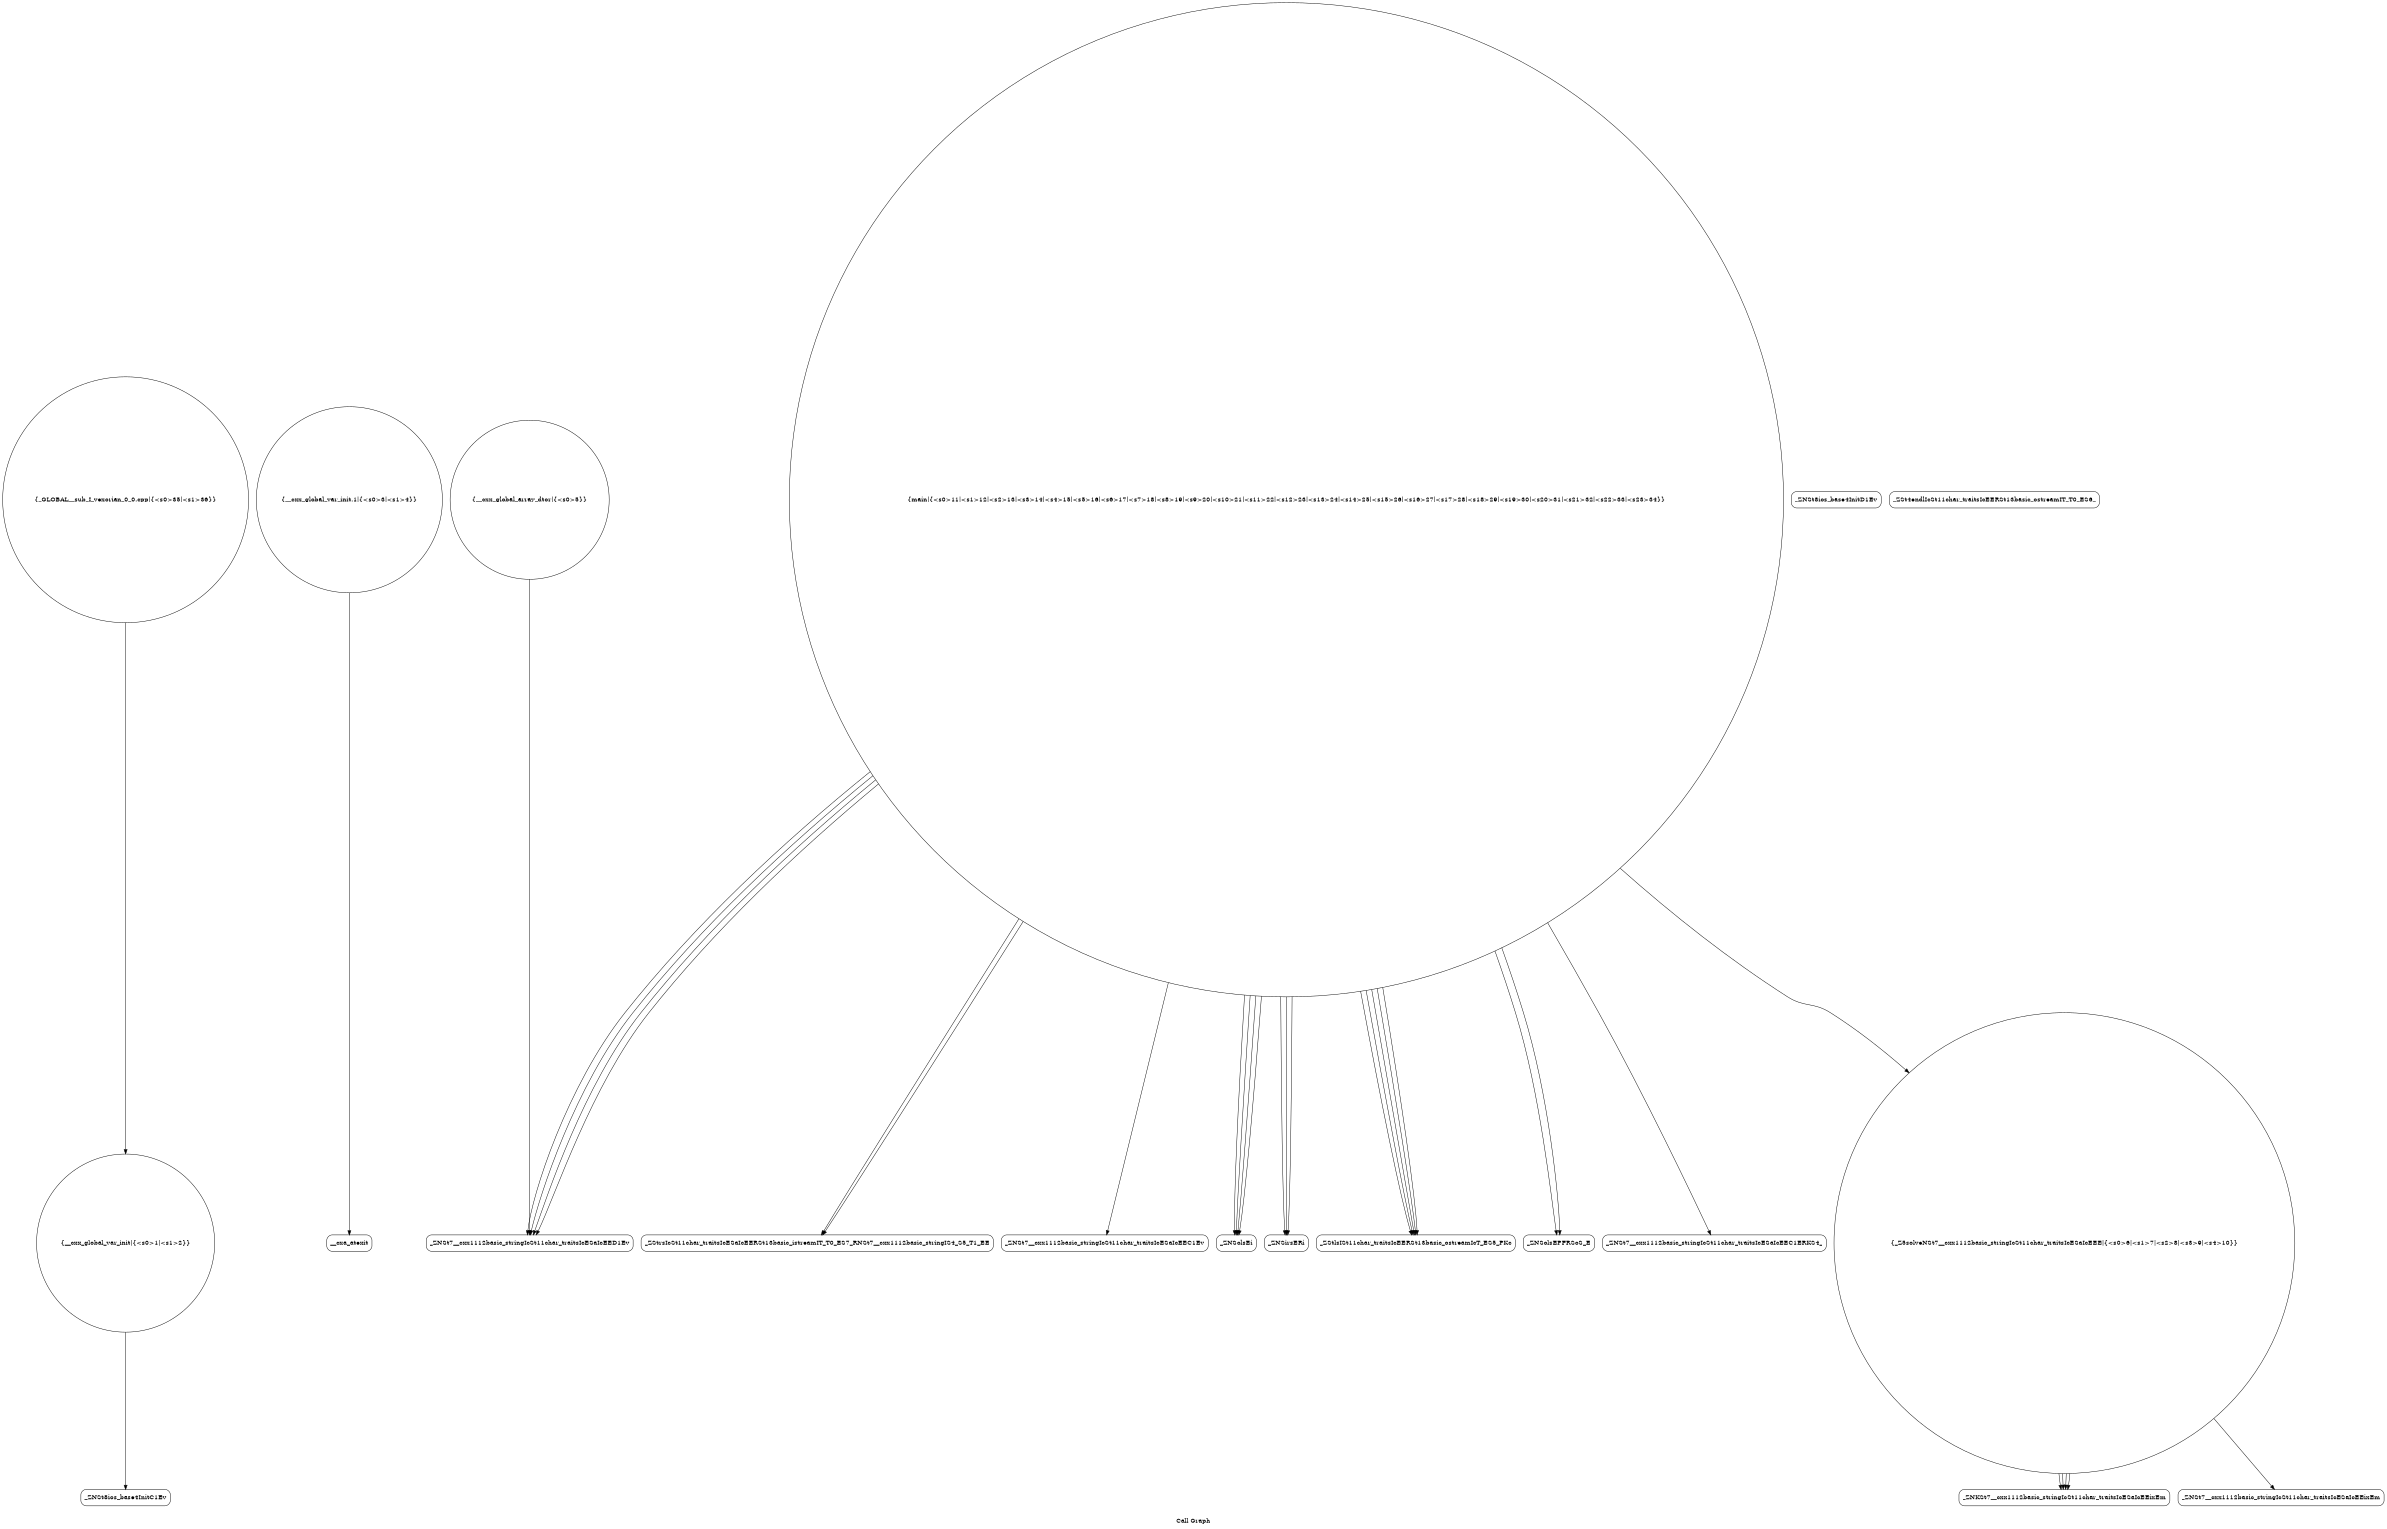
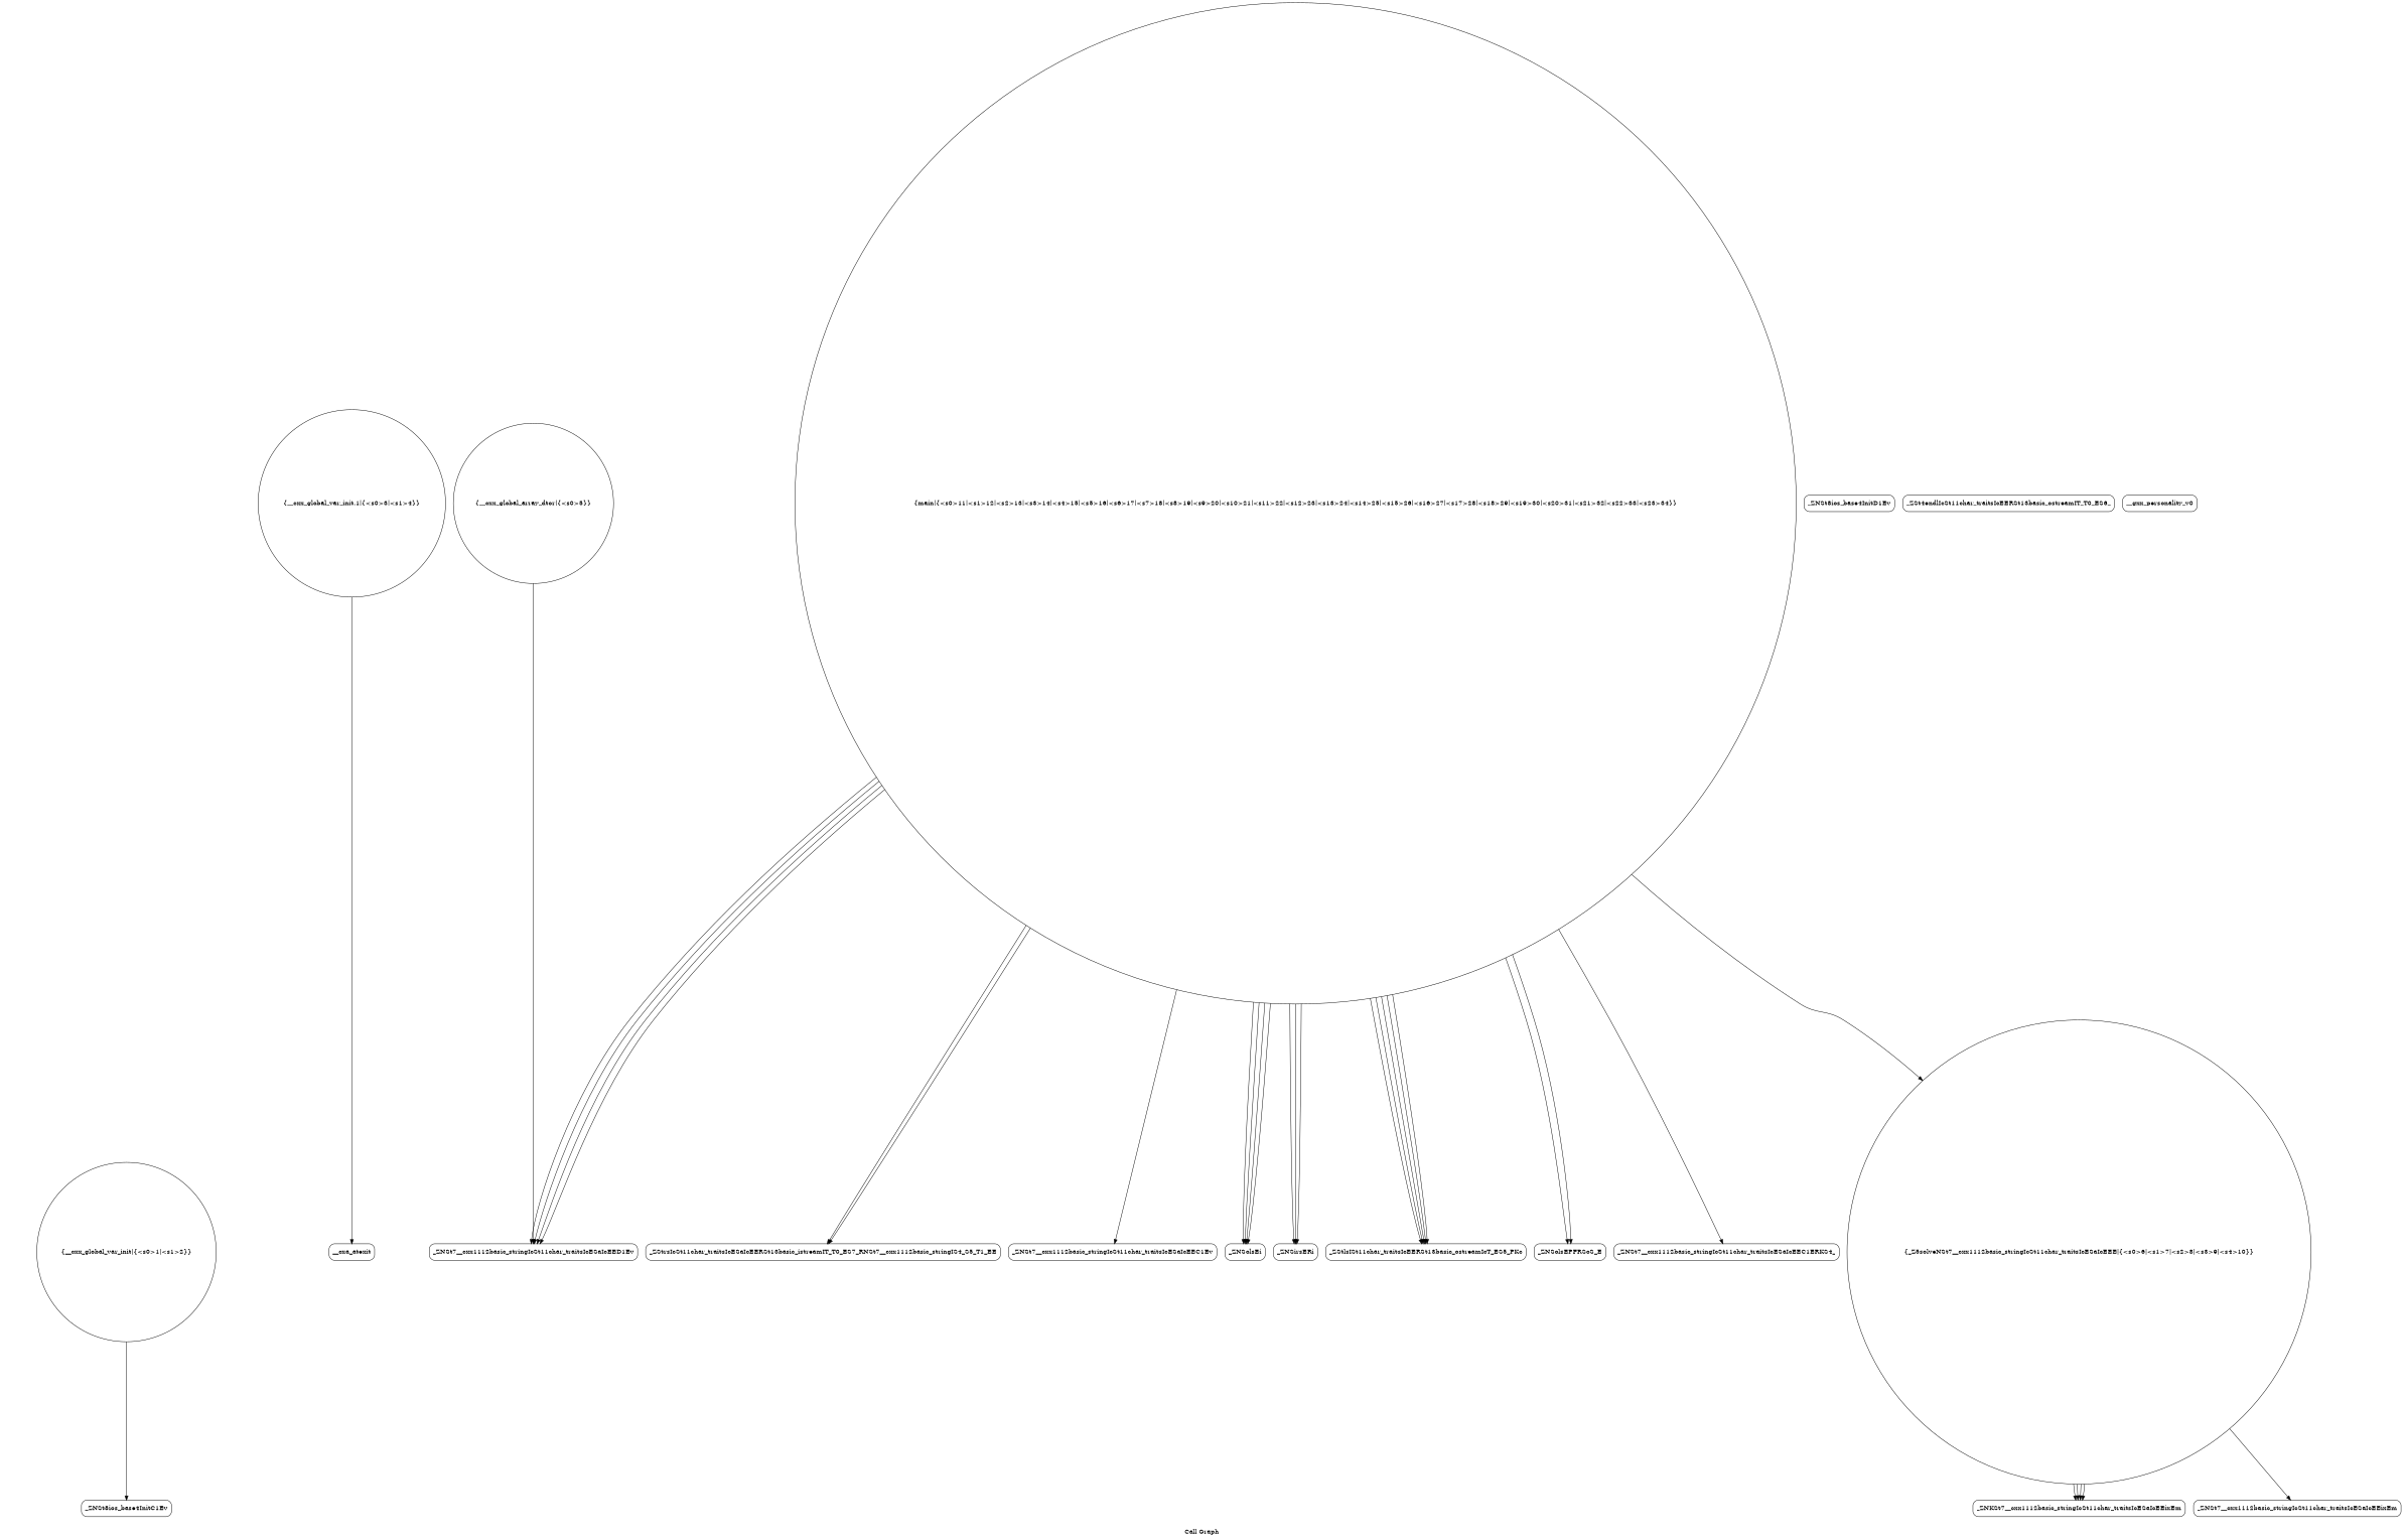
  digraph {
    label="Call Graph"
    node [shape=Mrecord]
    edge [color=black tailport=s0]
    n1 [label="{__cxx_global_var_init|{<s0>1|<s1>2}}" shape=circle]
    n2 [label="{_ZNSt8ios_base4InitC1Ev}"]
    n3 [label="{__cxa_atexit}"]
    n4 [label="{_ZNSt7__cxx1112basic_stringIcSt11char_traitsIcESaIcEED1Ev}"]
    n5 [label="{_ZStrsIcSt11char_traitsIcESaIcEERSt13basic_istreamIT_T0_ES7_RNSt7__cxx1112basic_stringIS4_S5_T1_EE}"]
-   n6 [label="{_GLOBAL__sub_I_vexorian_0_0.cpp|{<s0>35|<s1>36}}" shape=circle]
    n7 [label="{__cxx_global_var_init.1|{<s0>3|<s1>4}}" shape=circle]
    n8 [label="{_ZNSt7__cxx1112basic_stringIcSt11char_traitsIcESaIcEEC1Ev}"]
    n9 [label="{_ZNSt8ios_base4InitD1Ev}"]
    n10 [label="{_ZNKSt7__cxx1112basic_stringIcSt11char_traitsIcESaIcEEixEm}"]
    n11 [label="{_ZNSolsEi}"]
    n12 [label="{main|{<s0>11|<s1>12|<s2>13|<s3>14|<s4>15|<s5>16|<s6>17|<s7>18|<s8>19|<s9>20|<s10>21|<s11>22|<s12>23|<s13>24|<s14>25|<s15>26|<s16>27|<s17>28|<s18>29|<s19>30|<s20>31|<s21>32|<s22>33|<s23>34}}" shape=circle]
    n13 [label="{_ZNSirsERi}"]
    n14 [label="{_ZStlsISt11char_traitsIcEERSt13basic_ostreamIcT_ES5_PKc}"]
    n15 [label="{_ZNSolsEPFRSoS_E}"]
    n16 [label="{_ZNSt7__cxx1112basic_stringIcSt11char_traitsIcESaIcEEC1ERKS4_}"]
    n17 [label="{_Z5solveNSt7__cxx1112basic_stringIcSt11char_traitsIcESaIcEEE|{<s0>6|<s1>7|<s2>8|<s3>9|<s4>10}}" shape=circle]
    n18 [label="{_ZNSt7__cxx1112basic_stringIcSt11char_traitsIcESaIcEEixEm}"]
    n19 [label="{_ZSt4endlIcSt11char_traitsIcEERSt13basic_ostreamIT_T0_ES6_}"]
    n20 [label="{__cxx_global_array_dtor|{<s0>5}}" shape=circle]
+   n21 [label="{__gxx_personality_v0}"]
    n1 -> n2
-   n6 -> n1
    n7 -> n3 [tailport=s1]
    n12 -> n4 [tailport=s20]
    n12 -> n4 [tailport=s21]
    n12 -> n4 [tailport=s22]
    n12 -> n4 [tailport=s23]
    n12 -> n5 [tailport=s4]
    n12 -> n5 [tailport=s12]
    n12 -> n8 [tailport=s11]
    n12 -> n11 [tailport=s6]
    n12 -> n11 [tailport=s8]
    n12 -> n11 [tailport=s14]
    n12 -> n11 [tailport=s18]
    n12 -> n13 [tailport=s1]
    n12 -> n13 [tailport=s2]
    n12 -> n13 [tailport=s3]
    n12 -> n14 [tailport=s5]
    n12 -> n14 [tailport=s7]
    n12 -> n14 [tailport=s9]
    n12 -> n14 [tailport=s13]
    n12 -> n14 [tailport=s15]
    n12 -> n15 [tailport=s10]
    n12 -> n15 [tailport=s19]
    n12 -> n16 [tailport=s16]
    n12 -> n17 [tailport=s17]
    n17 -> n10
    n17 -> n10 [tailport=s1]
    n17 -> n10 [tailport=s2]
    n17 -> n10 [tailport=s3]
    n17 -> n18 [tailport=s4]
    n20 -> n4
  }
